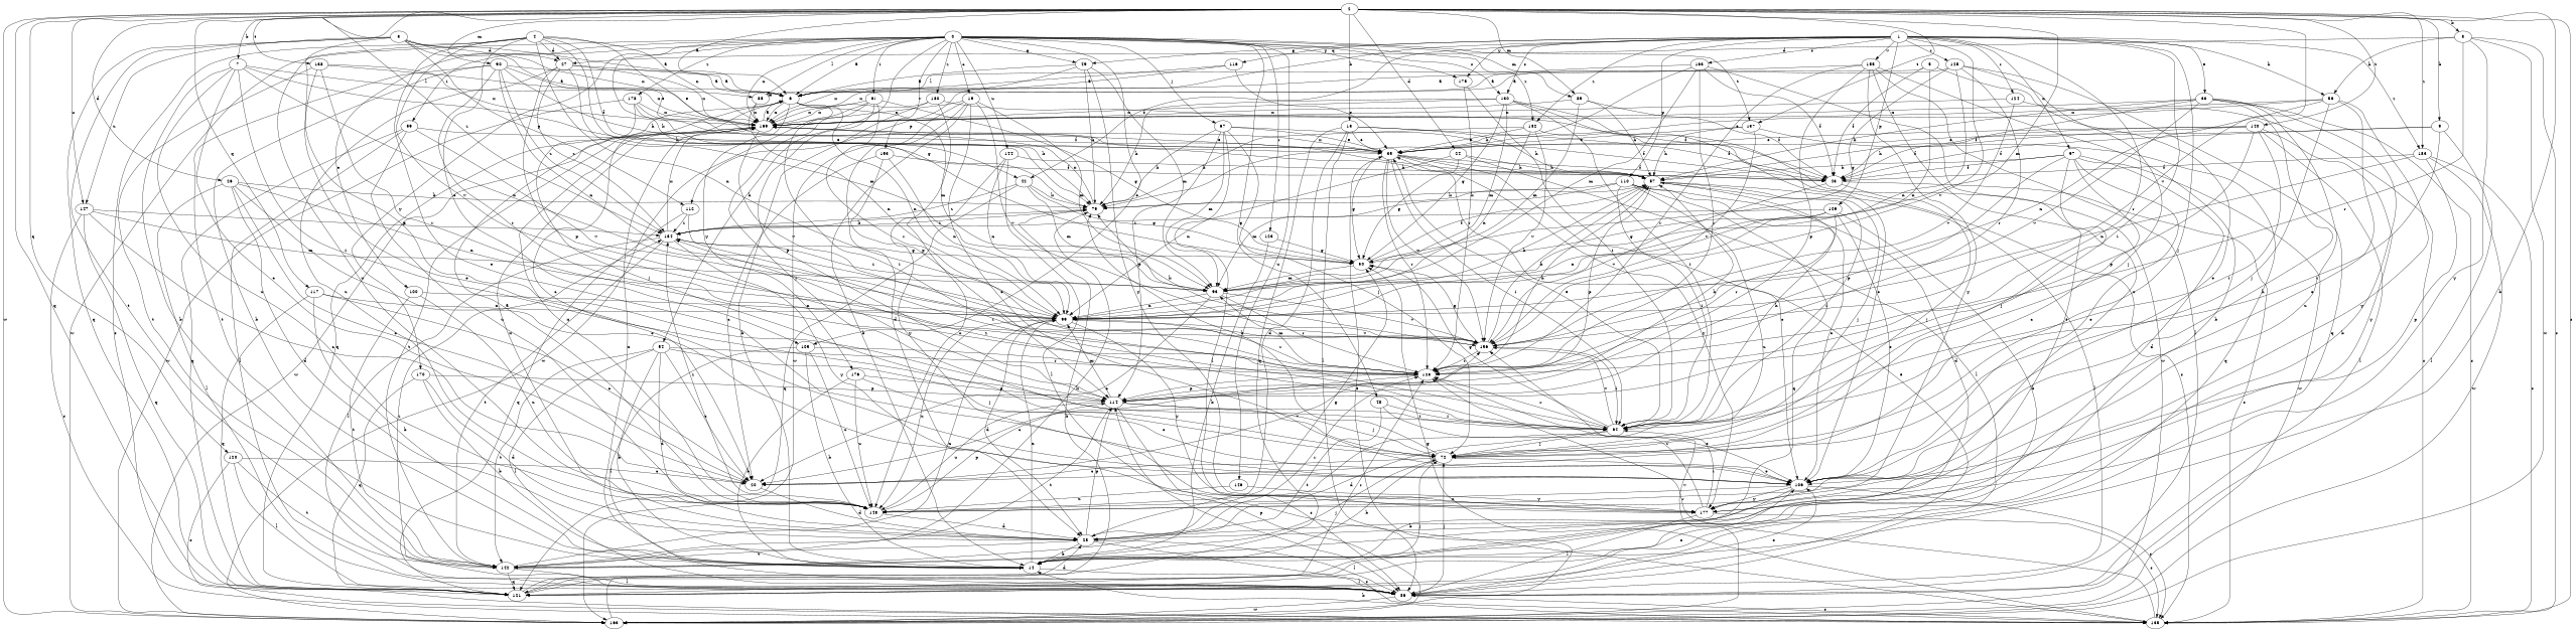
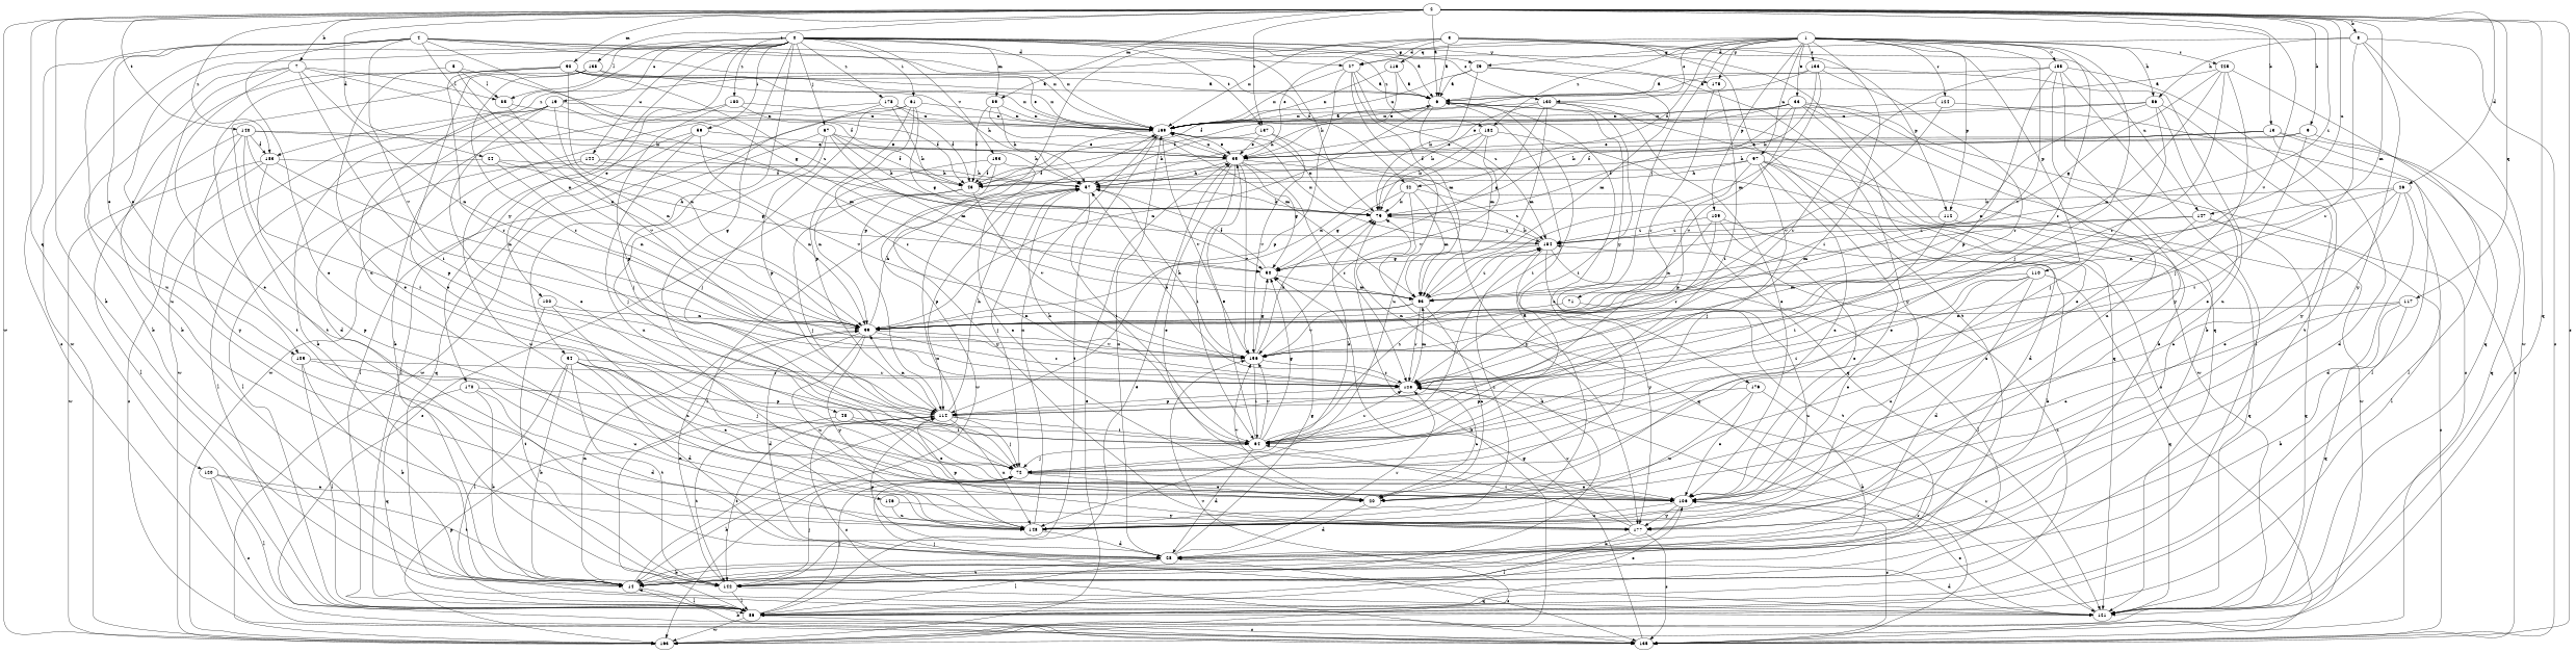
  strict digraph {
    0
    6
    19
    48
    49
    54
    59
    61
    67
    79
    85
    89
    100
    105
-   123
    130
    137
    144
    146
    153
    163
    169
    170
    175
    178
    180
    182
    64
    93
    121
    99
    20
    176
    156
    14
    106
    28
    142
    177
    72
    128
    86
    35
    148
    114
    50
    43
    184
    57
    135
    1
    33
    42
    56
+   71
    97
    109
    110
    112
    116
    124
-   125
+   125 [label=425]
    133
    155
    183
    2
    7
    8
    9
    13
    24
    26
    90
    117
    120
    138
    140
    147
    27
    3
    4
    5
    0 -> 6 [label=a]
    0 -> 19 [label=c]
    0 -> 48 [label=g]
    0 -> 49 [label=g]
    0 -> 54 [label=h]
    0 -> 59 [label=i]
    0 -> 61 [label=i]
    0 -> 67 [label=j]
    0 -> 79 [label=k]
    0 -> 85 [label=l]
    0 -> 89 [label=m]
    0 -> 100 [label=o]
    0 -> 105 [label=o]
-   0 -> 123 [label=r]
    0 -> 130 [label=s]
    0 -> 137 [label=t]
    0 -> 144 [label=u]
    0 -> 146 [label=u]
    0 -> 153 [label=v]
    0 -> 163 [label=w]
    0 -> 169 [label=x]
    0 -> 170 [label=y]
    0 -> 175 [label=y]
    0 -> 178 [label=z]
    0 -> 180 [label=z]
    0 -> 182 [label=z]
    6 -> 169 [label=x]
    6 -> 64 [label=i]
    6 -> 93 [label=m]
    6 -> 121 [label=q]
    6 -> 99 [label=n]
    6 -> 20 [label=c]
    6 -> 176 [label=y]
    19 -> 163 [label=w]
    19 -> 169 [label=x]
    19 -> 93 [label=m]
    19 -> 156 [label=v]
    19 -> 14 [label=b]
    19 -> 106 [label=o]
    19 -> 28 [label=d]
    48 -> 64 [label=i]
    48 -> 106 [label=o]
    48 -> 142 [label=t]
    49 -> 6 [label=a]
    49 -> 79 [label=k]
    49 -> 169 [label=x]
    49 -> 93 [label=m]
    49 -> 177 [label=y]
    54 -> 20 [label=c]
    54 -> 14 [label=b]
    54 -> 28 [label=d]
    54 -> 142 [label=t]
    54 -> 72 [label=j]
    54 -> 128 [label=r]
    54 -> 86 [label=l]
    59 -> 121 [label=q]
    59 -> 156 [label=v]
    59 -> 86 [label=l]
    59 -> 35 [label=e]
    59 -> 148 [label=u]
    61 -> 163 [label=w]
    61 -> 169 [label=x]
    61 -> 72 [label=j]
    61 -> 128 [label=r]
    61 -> 114 [label=p]
    61 -> 50 [label=g]
    67 -> 79 [label=k]
    67 -> 93 [label=m]
    67 -> 72 [label=j]
    67 -> 86 [label=l]
    67 -> 35 [label=e]
    67 -> 114 [label=p]
    67 -> 43 [label=f]
    79 -> 169 [label=x]
    79 -> 184 [label=z]
    85 -> 169 [label=x]
    85 -> 99 [label=n]
    89 -> 169 [label=x]
    89 -> 93 [label=m]
    89 -> 43 [label=f]
    89 -> 57 [label=h]
    100 -> 99 [label=n]
    100 -> 142 [label=t]
    100 -> 148 [label=u]
    105 -> 14 [label=b]
    105 -> 128 [label=r]
    105 -> 86 [label=l]
    105 -> 148 [label=u]
-   123 -> 14 [label=b]
-   123 -> 50 [label=g]
    130 -> 79 [label=k]
    130 -> 163 [label=w]
    130 -> 169 [label=x]
    130 -> 64 [label=i]
    130 -> 93 [label=m]
    130 -> 106 [label=o]
    130 -> 50 [label=g]
    137 -> 121 [label=q]
    137 -> 156 [label=v]
    137 -> 35 [label=e]
    137 -> 57 [label=h]
    144 -> 99 [label=n]
    144 -> 86 [label=l]
    144 -> 148 [label=u]
    144 -> 57 [label=h]
    146 -> 177 [label=y]
    146 -> 148 [label=u]
    153 -> 99 [label=n]
    153 -> 20 [label=c]
    153 -> 177 [label=y]
    153 -> 43 [label=f]
    163 -> 79 [label=k]
    163 -> 156 [label=v]
    163 -> 35 [label=e]
    163 -> 114 [label=p]
    169 -> 6 [label=a]
    169 -> 163 [label=w]
    169 -> 156 [label=v]
    169 -> 142 [label=t]
    169 -> 35 [label=e]
    170 -> 121 [label=q]
    170 -> 14 [label=b]
    170 -> 28 [label=d]
    170 -> 114 [label=p]
    175 -> 64 [label=i]
    175 -> 128 [label=r]
    178 -> 79 [label=k]
    178 -> 163 [label=w]
    178 -> 169 [label=x]
    178 -> 72 [label=j]
    178 -> 43 [label=f]
    180 -> 169 [label=x]
    180 -> 14 [label=b]
    180 -> 114 [label=p]
    180 -> 43 [label=f]
    182 -> 79 [label=k]
    182 -> 99 [label=n]
    182 -> 156 [label=v]
    182 -> 35 [label=e]
    182 -> 135 [label=s]
    64 -> 156 [label=v]
    64 -> 28 [label=d]
    64 -> 72 [label=j]
    64 -> 128 [label=r]
    64 -> 35 [label=e]
    64 -> 50 [label=g]
    64 -> 184 [label=z]
    64 -> 57 [label=h]
    93 -> 99 [label=n]
    93 -> 20 [label=c]
    93 -> 156 [label=v]
    93 -> 128 [label=r]
    93 -> 184 [label=z]
    121 -> 106 [label=o]
    121 -> 28 [label=d]
    121 -> 72 [label=j]
    121 -> 128 [label=r]
    99 -> 156 [label=v]
    99 -> 28 [label=d]
    99 -> 177 [label=y]
    99 -> 128 [label=r]
    99 -> 148 [label=u]
    99 -> 57 [label=h]
    20 -> 156 [label=v]
    20 -> 28 [label=d]
    176 -> 14 [label=b]
    176 -> 106 [label=o]
    176 -> 148 [label=u]
    176 -> 114 [label=p]
    156 -> 79 [label=k]
    156 -> 64 [label=i]
    156 -> 128 [label=r]
    156 -> 50 [label=g]
    156 -> 57 [label=h]
    14 -> 169 [label=x]
    14 -> 99 [label=n]
    14 -> 86 [label=l]
    106 -> 14 [label=b]
    106 -> 177 [label=y]
    106 -> 148 [label=u]
    106 -> 135 [label=s]
    28 -> 169 [label=x]
    28 -> 14 [label=b]
    28 -> 142 [label=t]
    28 -> 128 [label=r]
    28 -> 86 [label=l]
    28 -> 114 [label=p]
    28 -> 50 [label=g]
    28 -> 135 [label=s]
    142 -> 79 [label=k]
    142 -> 121 [label=q]
    142 -> 99 [label=n]
    142 -> 72 [label=j]
    142 -> 86 [label=l]
    177 -> 64 [label=i]
    177 -> 128 [label=r]
    177 -> 86 [label=l]
    177 -> 135 [label=s]
    72 -> 79 [label=k]
    72 -> 20 [label=c]
    72 -> 14 [label=b]
    72 -> 106 [label=o]
    128 -> 93 [label=m]
    128 -> 20 [label=c]
    128 -> 114 [label=p]
    128 -> 57 [label=h]
    86 -> 163 [label=w]
    86 -> 106 [label=o]
    86 -> 72 [label=j]
    86 -> 35 [label=e]
    86 -> 184 [label=z]
    86 -> 135 [label=s]
    35 -> 169 [label=x]
    35 -> 64 [label=i]
    35 -> 156 [label=v]
    35 -> 106 [label=o]
    35 -> 177 [label=y]
    35 -> 128 [label=r]
    35 -> 50 [label=g]
    35 -> 43 [label=f]
    35 -> 57 [label=h]
    148 -> 6 [label=a]
    148 -> 169 [label=x]
    148 -> 28 [label=d]
    148 -> 114 [label=p]
    148 -> 184 [label=z]
    114 -> 64 [label=i]
    114 -> 99 [label=n]
    114 -> 142 [label=t]
    114 -> 72 [label=j]
    114 -> 148 [label=u]
    114 -> 57 [label=h]
    114 -> 135 [label=s]
    50 -> 93 [label=m]
    50 -> 57 [label=f]
    43 -> 156 [label=v]
    43 -> 72 [label=j]
    43 -> 135 [label=s]
    184 -> 79 [label=k]
    184 -> 169 [label=x]
    184 -> 142 [label=t]
    184 -> 177 [label=y]
    184 -> 86 [label=l]
    184 -> 50 [label=g]
    57 -> 79 [label=k]
    57 -> 64 [label=i]
    57 -> 72 [label=j]
    57 -> 86 [label=l]
    57 -> 114 [label=p]
    135 -> 14 [label=b]
    135 -> 128 [label=r]
    135 -> 50 [label=g]
    1 -> 49 [label=g]
    1 -> 130 [label=s]
    1 -> 175 [label=y]
    1 -> 182 [label=z]
    1 -> 64 [label=i]
    1 -> 156 [label=v]
    1 -> 72 [label=j]
    1 -> 128 [label=r]
    1 -> 33 [label=e]
    1 -> 42 [label=f]
    1 -> 56 [label=h]
+   1 -> 71 [label=j]
    1 -> 97 [label=n]
    1 -> 109 [label=p]
    1 -> 110 [label=p]
    1 -> 112 [label=p]
    1 -> 116 [label=q]
    1 -> 124 [label=r]
    1 -> 125 [label=r]
    1 -> 133 [label=s]
    1 -> 155 [label=v]
    1 -> 183 [label=z]
    33 -> 169 [label=x]
    33 -> 156 [label=v]
    33 -> 14 [label=b]
-   33 -> 106 [label=h]
+   33 -> 106 [label=o]
    33 -> 148 [label=u]
    33 -> 43 [label=f]
    33 -> 57 [label=h]
    33 -> 135 [label=s]
    42 -> 79 [label=k]
    42 -> 93 [label=m]
    42 -> 121 [label=q]
    42 -> 50 [label=g]
    42 -> 184 [label=z]
    56 -> 169 [label=x]
    56 -> 99 [label=n]
    56 -> 106 [label=o]
    56 -> 177 [label=y]
    56 -> 72 [label=j]
    56 -> 35 [label=e]
+   71 -> 99 [label=n]
+   71 -> 148 [label=u]
    97 -> 163 [label=w]
    97 -> 20 [label=c]
    97 -> 106 [label=o]
    97 -> 28 [label=d]
    97 -> 72 [label=j]
    97 -> 114 [label=p]
    97 -> 43 [label=f]
    97 -> 57 [label=h]
    109 -> 99 [label=n]
    109 -> 14 [label=b]
    109 -> 106 [label=o]
    109 -> 128 [label=r]
-   109 -> 50 [label=g]
    109 -> 184 [label=z]
-   110 -> 79 [label=k]
+   33 -> 79 [label=k]
    110 -> 64 [label=i]
    110 -> 93 [label=m]
    110 -> 121 [label=q]
    110 -> 106 [label=o]
    110 -> 28 [label=d]
    110 -> 148 [label=u]
    112 -> 64 [label=i]
    112 -> 121 [label=q]
    112 -> 184 [label=z]
    116 -> 6 [label=a]
    116 -> 169 [label=x]
    116 -> 35 [label=e]
    124 -> 169 [label=x]
    124 -> 156 [label=v]
    124 -> 135 [label=s]
    125 -> 6 [label=a]
    125 -> 121 [label=q]
    125 -> 99 [label=n]
    125 -> 72 [label=j]
    125 -> 128 [label=r]
    125 -> 50 [label=g]
    133 -> 6 [label=a]
    133 -> 79 [label=k]
    133 -> 93 [label=m]
    133 -> 128 [label=r]
    133 -> 148 [label=u]
    133 -> 43 [label=f]
    155 -> 6 [label=a]
    155 -> 14 [label=b]
    155 -> 142 [label=t]
    155 -> 177 [label=y]
    155 -> 128 [label=r]
    155 -> 86 [label=l]
    155 -> 114 [label=p]
    183 -> 163 [label=w]
    183 -> 99 [label=n]
    183 -> 106 [label=p]
    183 -> 43 [label=f]
    183 -> 135 [label=s]
    2 -> 6 [label=a]
    2 -> 89 [label=m]
    2 -> 137 [label=t]
    2 -> 163 [label=w]
    2 -> 93 [label=m]
    2 -> 121 [label=q]
    2 -> 156 [label=v]
    2 -> 14 [label=b]
    2 -> 184 [label=z]
    2 -> 135 [label=s]
    2 -> 183 [label=z]
    2 -> 7 [label=b]
    2 -> 8 [label=b]
    2 -> 9 [label=b]
    2 -> 13 [label=b]
    2 -> 24 [label=d]
    2 -> 26 [label=d]
    2 -> 90 [label=m]
    2 -> 117 [label=q]
    2 -> 120 [label=q]
    2 -> 138 [label=t]
    2 -> 140 [label=t]
    2 -> 147 [label=u]
    7 -> 79 [label=k]
    7 -> 85 [label=l]
    7 -> 64 [label=i]
    7 -> 99 [label=n]
    7 -> 20 [label=c]
    7 -> 14 [label=b]
    7 -> 148 [label=u]
    8 -> 163 [label=w]
    8 -> 177 [label=y]
    8 -> 128 [label=r]
    8 -> 135 [label=s]
    8 -> 56 [label=h]
    8 -> 27 [label=d]
    9 -> 64 [label=i]
    9 -> 86 [label=l]
    9 -> 35 [label=e]
    9 -> 43 [label=f]
    13 -> 121 [label=q]
    13 -> 28 [label=d]
    13 -> 86 [label=l]
    13 -> 35 [label=e]
    13 -> 43 [label=f]
    13 -> 57 [label=h]
    24 -> 99 [label=n]
    24 -> 86 [label=l]
    24 -> 50 [label=g]
    24 -> 57 [label=h]
    26 -> 79 [label=k]
    26 -> 99 [label=n]
    26 -> 20 [label=c]
    26 -> 106 [label=o]
    26 -> 28 [label=d]
    26 -> 86 [label=l]
    90 -> 6 [label=a]
    90 -> 169 [label=x]
    90 -> 99 [label=n]
    90 -> 14 [label=b]
    90 -> 142 [label=t]
    90 -> 128 [label=r]
    90 -> 184 [label=z]
    90 -> 57 [label=h]
    117 -> 121 [label=q]
    117 -> 99 [label=n]
    117 -> 20 [label=c]
    117 -> 14 [label=b]
    120 -> 20 [label=c]
    120 -> 142 [label=t]
    120 -> 86 [label=l]
    120 -> 135 [label=s]
    138 -> 6 [label=a]
    138 -> 169 [label=x]
    138 -> 106 [label=o]
    138 -> 142 [label=t]
    138 -> 128 [label=r]
    140 -> 64 [label=i]
    140 -> 177 [label=y]
    140 -> 86 [label=l]
    140 -> 35 [label=e]
    140 -> 114 [label=p]
-   140 -> 43 [label=f]
+   140 -> 183 [label=f]
    140 -> 57 [label=h]
    147 -> 93 [label=m]
    147 -> 121 [label=q]
    147 -> 20 [label=c]
    147 -> 184 [label=z]
    147 -> 135 [label=s]
    27 -> 6 [label=a]
    27 -> 169 [label=x]
    27 -> 93 [label=m]
    27 -> 148 [label=u]
    27 -> 114 [label=p]
    27 -> 184 [label=z]
    3 -> 6 [label=a]
    3 -> 169 [label=x]
    3 -> 121 [label=q]
    3 -> 142 [label=t]
    3 -> 35 [label=e]
    3 -> 114 [label=p]
    3 -> 112 [label=p]
    3 -> 147 [label=u]
    3 -> 27 [label=d]
    4 -> 105 [label=o]
    4 -> 169 [label=x]
    4 -> 99 [label=n]
    4 -> 156 [label=v]
    4 -> 106 [label=o]
    4 -> 35 [label=e]
    4 -> 148 [label=u]
    4 -> 50 [label=g]
    4 -> 135 [label=s]
    4 -> 42 [label=f]
    4 -> 27 [label=d]
    5 -> 85 [label=l]
    5 -> 99 [label=n]
    5 -> 106 [label=o]
    5 -> 43 [label=f]
  }
